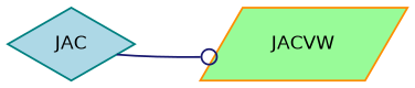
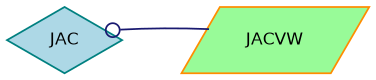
  digraph {
    rankdir=LR
    node [fontname=Helvetica fontsize=10 style=filled]
    n1 [color=teal fillcolor=lightblue fontcolor=black height=0.2 label=JAC shape=diamond width=0.4]
    n2 [color=darkorange fillcolor=palegreen height=0.2 label=JACVW shape=parallelogram width=0.4]
-   n1 -> n2 [color=midnightblue fontname=Helvetica fontsize=10 labelfontname=Helvetica labelfontsize=10 style=solid arrowhead=odot]
+   n2 -> n1 [color=midnightblue fontname=Helvetica fontsize=10 labelfontname=Helvetica labelfontsize=10 style=solid arrowhead=odot]
  }
